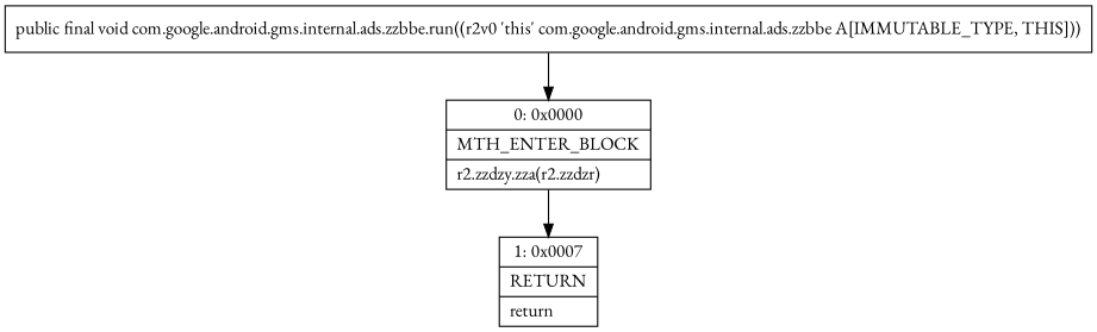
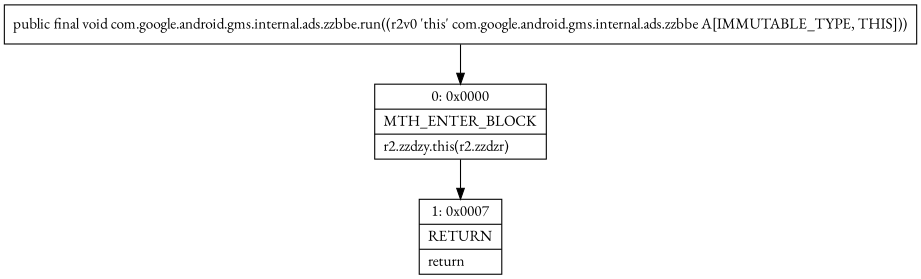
  digraph {
    fontname="EB Garamond"
    node [shape=record fontname="EB Garamond"]
    edge [fontname="EB Garamond"]
-   n1 [label="{0\:\ 0x0000|MTH_ENTER_BLOCK\l|r2.zzdzy.zza(r2.zzdzr)\l}"]
+   n1 [label="{0\:\ 0x0000|MTH_ENTER_BLOCK\l|r2.zzdzy.this(r2.zzdzr)\l}"]
    n2 [label="{1\:\ 0x0007|RETURN\l|return\l}"]
    n3 [label="{public final void com.google.android.gms.internal.ads.zzbbe.run((r2v0 'this' com.google.android.gms.internal.ads.zzbbe A[IMMUTABLE_TYPE, THIS])) }"]
    n1 -> n2
    n3 -> n1
  }
